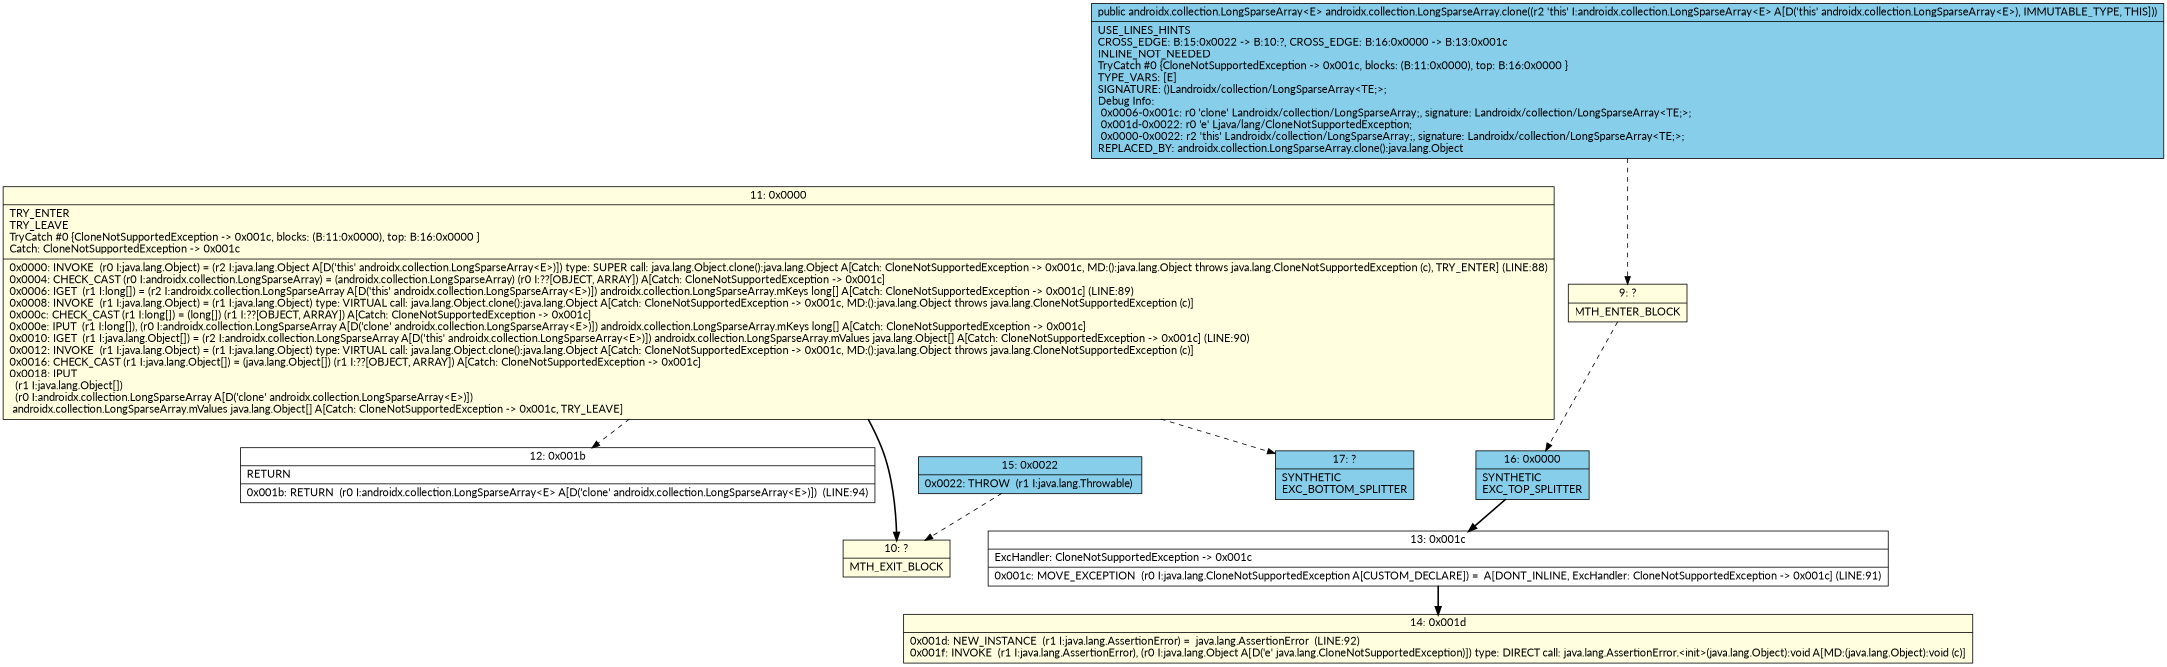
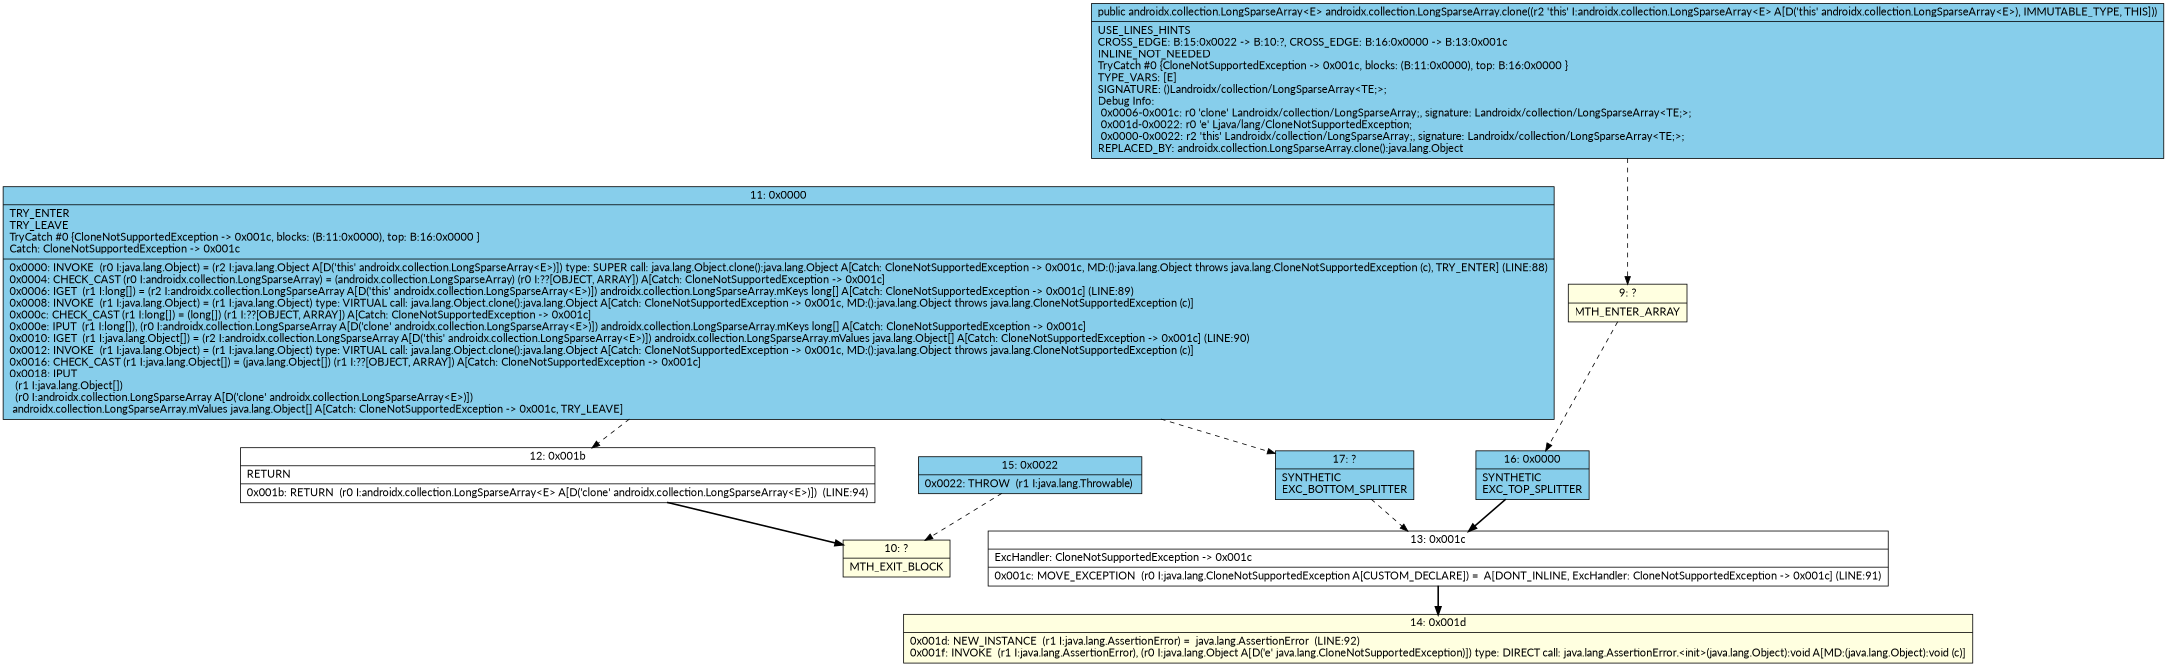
  digraph {
    fontname=Lato
    node [fillcolor=lightyellow fontname=Lato shape=record style=filled]
    edge [fontname=Lato style=dashed]
-   n1 [label="{9\:\ ?|MTH_ENTER_BLOCK\l}"]
+   n1 [label="{9\:\ ?|MTH_ENTER_ARRAY\l}"]
    n2 [fillcolor=skyblue label="{16\:\ 0x0000|SYNTHETIC\lEXC_TOP_SPLITTER\l}"]
    n3 [fillcolor=white label="{13\:\ 0x001c|ExcHandler: CloneNotSupportedException \-\> 0x001c\l|0x001c: MOVE_EXCEPTION  (r0 I:java.lang.CloneNotSupportedException A[CUSTOM_DECLARE]) =  A[DONT_INLINE, ExcHandler: CloneNotSupportedException \-\> 0x001c] (LINE:91)\l}"]
-   n4 [label="{11\:\ 0x0000|TRY_ENTER\lTRY_LEAVE\lTryCatch #0 \{CloneNotSupportedException \-\> 0x001c, blocks: (B:11:0x0000), top: B:16:0x0000 \}\lCatch: CloneNotSupportedException \-\> 0x001c\l|0x0000: INVOKE  (r0 I:java.lang.Object) = (r2 I:java.lang.Object A[D('this' androidx.collection.LongSparseArray\<E\>)]) type: SUPER call: java.lang.Object.clone():java.lang.Object A[Catch: CloneNotSupportedException \-\> 0x001c, MD:():java.lang.Object throws java.lang.CloneNotSupportedException (c), TRY_ENTER] (LINE:88)\l0x0004: CHECK_CAST (r0 I:androidx.collection.LongSparseArray) = (androidx.collection.LongSparseArray) (r0 I:??[OBJECT, ARRAY]) A[Catch: CloneNotSupportedException \-\> 0x001c]\l0x0006: IGET  (r1 I:long[]) = (r2 I:androidx.collection.LongSparseArray A[D('this' androidx.collection.LongSparseArray\<E\>)]) androidx.collection.LongSparseArray.mKeys long[] A[Catch: CloneNotSupportedException \-\> 0x001c] (LINE:89)\l0x0008: INVOKE  (r1 I:java.lang.Object) = (r1 I:java.lang.Object) type: VIRTUAL call: java.lang.Object.clone():java.lang.Object A[Catch: CloneNotSupportedException \-\> 0x001c, MD:():java.lang.Object throws java.lang.CloneNotSupportedException (c)]\l0x000c: CHECK_CAST (r1 I:long[]) = (long[]) (r1 I:??[OBJECT, ARRAY]) A[Catch: CloneNotSupportedException \-\> 0x001c]\l0x000e: IPUT  (r1 I:long[]), (r0 I:androidx.collection.LongSparseArray A[D('clone' androidx.collection.LongSparseArray\<E\>)]) androidx.collection.LongSparseArray.mKeys long[] A[Catch: CloneNotSupportedException \-\> 0x001c]\l0x0010: IGET  (r1 I:java.lang.Object[]) = (r2 I:androidx.collection.LongSparseArray A[D('this' androidx.collection.LongSparseArray\<E\>)]) androidx.collection.LongSparseArray.mValues java.lang.Object[] A[Catch: CloneNotSupportedException \-\> 0x001c] (LINE:90)\l0x0012: INVOKE  (r1 I:java.lang.Object) = (r1 I:java.lang.Object) type: VIRTUAL call: java.lang.Object.clone():java.lang.Object A[Catch: CloneNotSupportedException \-\> 0x001c, MD:():java.lang.Object throws java.lang.CloneNotSupportedException (c)]\l0x0016: CHECK_CAST (r1 I:java.lang.Object[]) = (java.lang.Object[]) (r1 I:??[OBJECT, ARRAY]) A[Catch: CloneNotSupportedException \-\> 0x001c]\l0x0018: IPUT  \l  (r1 I:java.lang.Object[])\l  (r0 I:androidx.collection.LongSparseArray A[D('clone' androidx.collection.LongSparseArray\<E\>)])\l androidx.collection.LongSparseArray.mValues java.lang.Object[] A[Catch: CloneNotSupportedException \-\> 0x001c, TRY_LEAVE]\l}"]
+   n4 [fillcolor=skyblue label="{11\:\ 0x0000|TRY_ENTER\lTRY_LEAVE\lTryCatch #0 \{CloneNotSupportedException \-\> 0x001c, blocks: (B:11:0x0000), top: B:16:0x0000 \}\lCatch: CloneNotSupportedException \-\> 0x001c\l|0x0000: INVOKE  (r0 I:java.lang.Object) = (r2 I:java.lang.Object A[D('this' androidx.collection.LongSparseArray\<E\>)]) type: SUPER call: java.lang.Object.clone():java.lang.Object A[Catch: CloneNotSupportedException \-\> 0x001c, MD:():java.lang.Object throws java.lang.CloneNotSupportedException (c), TRY_ENTER] (LINE:88)\l0x0004: CHECK_CAST (r0 I:androidx.collection.LongSparseArray) = (androidx.collection.LongSparseArray) (r0 I:??[OBJECT, ARRAY]) A[Catch: CloneNotSupportedException \-\> 0x001c]\l0x0006: IGET  (r1 I:long[]) = (r2 I:androidx.collection.LongSparseArray A[D('this' androidx.collection.LongSparseArray\<E\>)]) androidx.collection.LongSparseArray.mKeys long[] A[Catch: CloneNotSupportedException \-\> 0x001c] (LINE:89)\l0x0008: INVOKE  (r1 I:java.lang.Object) = (r1 I:java.lang.Object) type: VIRTUAL call: java.lang.Object.clone():java.lang.Object A[Catch: CloneNotSupportedException \-\> 0x001c, MD:():java.lang.Object throws java.lang.CloneNotSupportedException (c)]\l0x000c: CHECK_CAST (r1 I:long[]) = (long[]) (r1 I:??[OBJECT, ARRAY]) A[Catch: CloneNotSupportedException \-\> 0x001c]\l0x000e: IPUT  (r1 I:long[]), (r0 I:androidx.collection.LongSparseArray A[D('clone' androidx.collection.LongSparseArray\<E\>)]) androidx.collection.LongSparseArray.mKeys long[] A[Catch: CloneNotSupportedException \-\> 0x001c]\l0x0010: IGET  (r1 I:java.lang.Object[]) = (r2 I:androidx.collection.LongSparseArray A[D('this' androidx.collection.LongSparseArray\<E\>)]) androidx.collection.LongSparseArray.mValues java.lang.Object[] A[Catch: CloneNotSupportedException \-\> 0x001c] (LINE:90)\l0x0012: INVOKE  (r1 I:java.lang.Object) = (r1 I:java.lang.Object) type: VIRTUAL call: java.lang.Object.clone():java.lang.Object A[Catch: CloneNotSupportedException \-\> 0x001c, MD:():java.lang.Object throws java.lang.CloneNotSupportedException (c)]\l0x0016: CHECK_CAST (r1 I:java.lang.Object[]) = (java.lang.Object[]) (r1 I:??[OBJECT, ARRAY]) A[Catch: CloneNotSupportedException \-\> 0x001c]\l0x0018: IPUT  \l  (r1 I:java.lang.Object[])\l  (r0 I:androidx.collection.LongSparseArray A[D('clone' androidx.collection.LongSparseArray\<E\>)])\l androidx.collection.LongSparseArray.mValues java.lang.Object[] A[Catch: CloneNotSupportedException \-\> 0x001c, TRY_LEAVE]\l}"]
    n5 [fillcolor=white label="{12\:\ 0x001b|RETURN\l|0x001b: RETURN  (r0 I:androidx.collection.LongSparseArray\<E\> A[D('clone' androidx.collection.LongSparseArray\<E\>)])  (LINE:94)\l}"]
    n6 [fillcolor=skyblue label="{17\:\ ?|SYNTHETIC\lEXC_BOTTOM_SPLITTER\l}"]
    n7 [label="{14\:\ 0x001d|0x001d: NEW_INSTANCE  (r1 I:java.lang.AssertionError) =  java.lang.AssertionError  (LINE:92)\l0x001f: INVOKE  (r1 I:java.lang.AssertionError), (r0 I:java.lang.Object A[D('e' java.lang.CloneNotSupportedException)]) type: DIRECT call: java.lang.AssertionError.\<init\>(java.lang.Object):void A[MD:(java.lang.Object):void (c)]\l}"]
    n8 [label="{10\:\ ?|MTH_EXIT_BLOCK\l}"]
    n9 [fillcolor=skyblue label="{15\:\ 0x0022|0x0022: THROW  (r1 I:java.lang.Throwable) \l}"]
    n10 [fillcolor=skyblue label="{public androidx.collection.LongSparseArray\<E\> androidx.collection.LongSparseArray.clone((r2 'this' I:androidx.collection.LongSparseArray\<E\> A[D('this' androidx.collection.LongSparseArray\<E\>), IMMUTABLE_TYPE, THIS]))  | USE_LINES_HINTS\lCROSS_EDGE: B:15:0x0022 \-\> B:10:?, CROSS_EDGE: B:16:0x0000 \-\> B:13:0x001c\lINLINE_NOT_NEEDED\lTryCatch #0 \{CloneNotSupportedException \-\> 0x001c, blocks: (B:11:0x0000), top: B:16:0x0000 \}\lTYPE_VARS: [E]\lSIGNATURE: ()Landroidx\/collection\/LongSparseArray\<TE;\>;\lDebug Info:\l  0x0006\-0x001c: r0 'clone' Landroidx\/collection\/LongSparseArray;, signature: Landroidx\/collection\/LongSparseArray\<TE;\>;\l  0x001d\-0x0022: r0 'e' Ljava\/lang\/CloneNotSupportedException;\l  0x0000\-0x0022: r2 'this' Landroidx\/collection\/LongSparseArray;, signature: Landroidx\/collection\/LongSparseArray\<TE;\>;\lREPLACED_BY: androidx.collection.LongSparseArray.clone():java.lang.Object\l}"]
    n1 -> n2
    n2 -> n3 [style=bold]
    n3 -> n7 [style=bold]
    n4 -> n5
    n4 -> n6
-   n4 -> n8 [style=bold]
+   n5 -> n8 [style=bold]
+   n6 -> n3
    n9 -> n8
    n10 -> n1
  }
